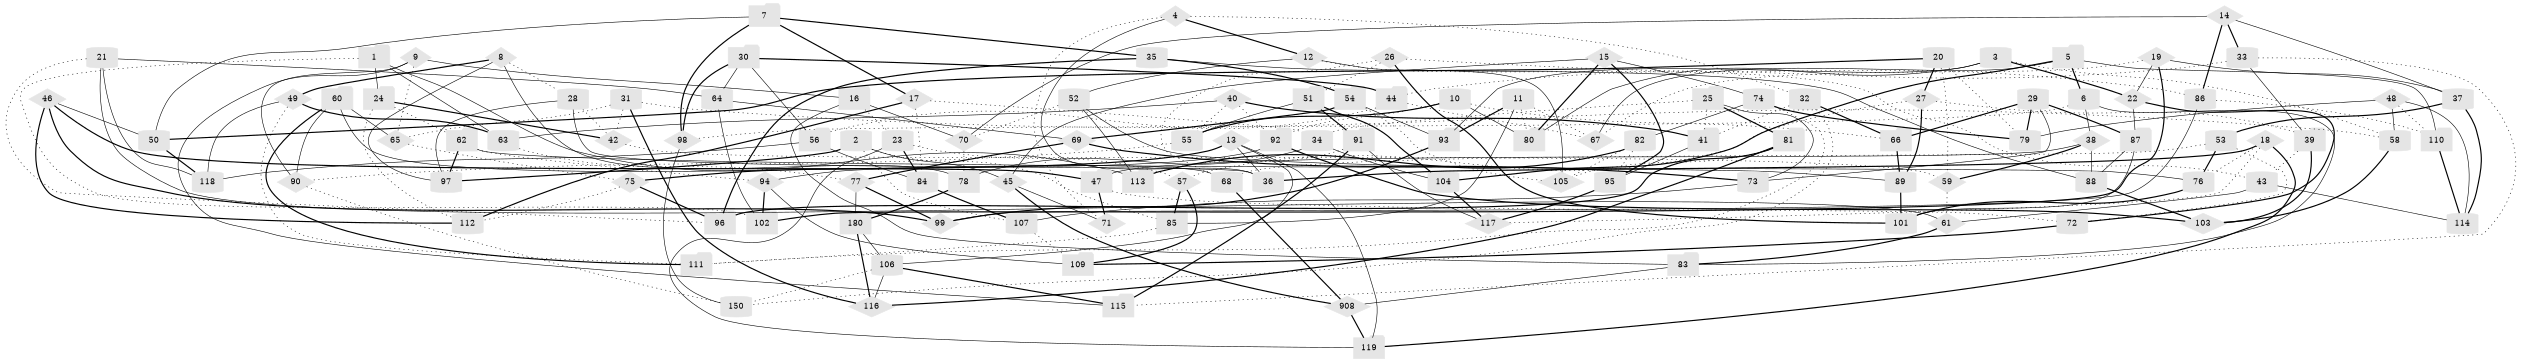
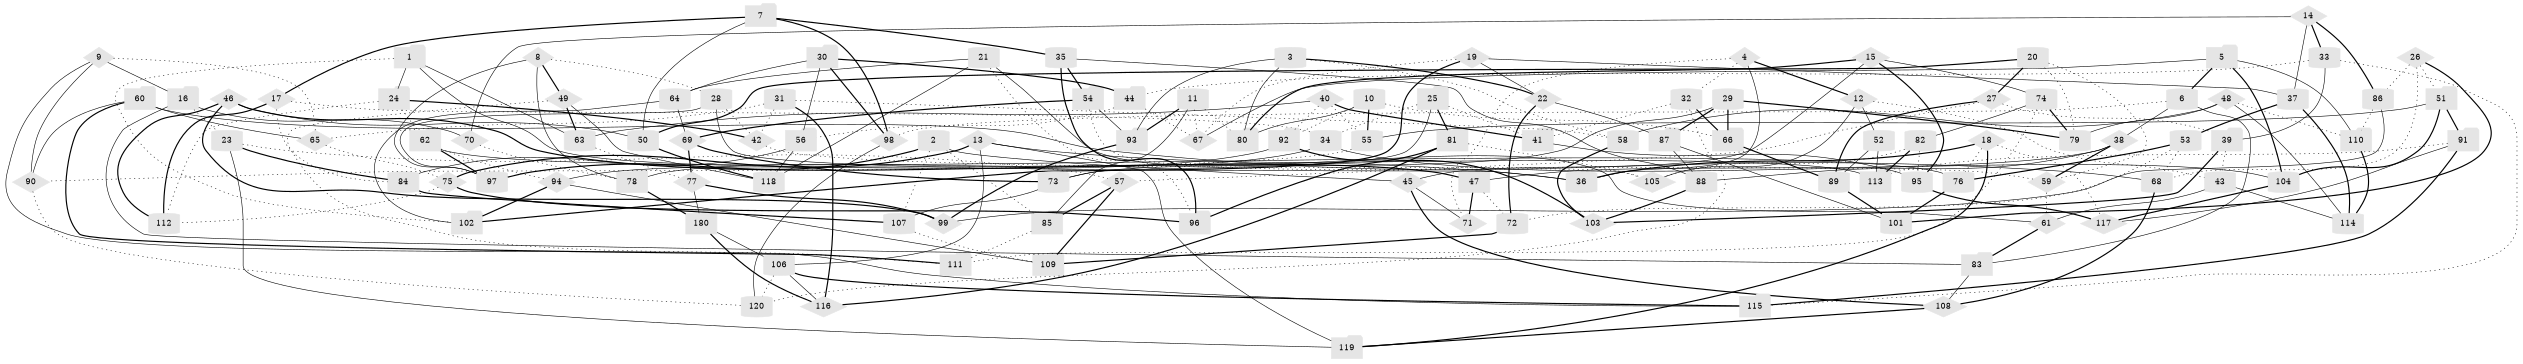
  graph {
    node [color=gray90 shape=cylinder style=filled]
    edge [style=bold]
    1 [shape=folder]
    24 [shape=folder]
    63
    102 [shape=folder]
    113 [shape=folder]
    112
    42 [shape=diamond]
    62 [shape=folder]
    77 [shape=diamond]
    45 [shape=diamond]
    2
    85 [shape=folder]
    97
    107
    71 [shape=diamond]
-   108 [shape=diamond label=908]
+   108 [shape=diamond]
    111 [shape=folder]
    109 [shape=folder]
    22 [shape=diamond]
    3
    58
    80 [shape=folder]
    93 [shape=folder]
    72
    87 [shape=folder]
    103 [shape=diamond]
    99 [shape=diamond]
    4 [shape=diamond]
    12 [shape=diamond]
    32
    36
    43
    52
    105 [shape=diamond]
    66 [shape=folder]
    41 [shape=folder]
-   120 [label=150]
+   120
    5 [shape=folder]
    6
    67 [shape=diamond]
    104
    110 [shape=folder]
    38 [shape=diamond]
    83 [shape=folder]
    98 [shape=diamond]
    117 [shape=diamond]
    114
    59 [shape=diamond]
    88
    47 [shape=folder]
    7 [shape=folder]
    17 [shape=diamond]
    35
    50
    34
    84
    96 [shape=folder]
    54 [shape=folder]
    118
    8 [shape=diamond]
    28
    49 [shape=diamond]
    78 [shape=folder]
    n64 [label=180 shape=folder]
    9 [shape=diamond]
    16 [shape=folder]
    65 [shape=diamond]
    90 [shape=diamond]
    115 [shape=folder]
    70 [shape=diamond]
    23
    75 [shape=diamond]
    10
    55
    92 [shape=folder]
    89
    94 [shape=diamond]
    11
    61 [shape=diamond]
    13 [shape=diamond]
    106
    119 [shape=folder]
    116 [shape=diamond]
    14 [shape=diamond]
    33
    37
    86
    39 [shape=folder]
    44 [shape=folder]
    53
    15 [shape=diamond]
    74
    95
    79
    82
    57 [shape=diamond]
    18 [shape=diamond]
    76
    101
    19 [shape=diamond]
    20
    27 [shape=diamond]
    21
    64
    69 [shape=diamond]
    25 [shape=folder]
    73
    81 [shape=folder]
    26 [shape=diamond]
    51 [shape=folder]
    68
    91 [shape=folder]
    29
    30 [shape=folder]
    56 [shape=folder]
    31
    40 [shape=diamond]
    46 [shape=diamond]
    48 [shape=diamond]
    60 [shape=folder]
    1 -- 24 [style=solid]
    1 -- 63 [style=solid]
    1 -- 102 [style=dotted]
    1 -- 113 [style=solid]
    24 -- 112 [style=dotted]
    24 -- 42
    24 -- 62 [style=dotted]
    63 -- 77 [style=dotted]
    42 -- 59 [style=dotted]
    62 -- 97
    62 -- 94 [style=dotted]
    62 -- 76 [style=solid]
    77 -- 99
    77 -- n64 [style=solid]
    45 -- 71 [style=solid]
    45 -- 108
    2 -- 45 [style=solid]
    2 -- 85 [style=dotted]
    2 -- 97
    2 -- 107 [style=dotted]
    85 -- 111 [style=dotted]
    107 -- 109 [style=dotted]
    108 -- 119
    22 -- 72
    22 -- 87 [style=solid]
    3 -- 22
    3 -- 58 [style=dotted]
    3 -- 80 [style=solid]
    3 -- 93 [style=solid]
    58 -- 103
    93 -- 99
    72 -- 109
    87 -- 88 [style=solid]
    87 -- 101 [style=solid]
    4 -- 71 [style=dotted]
    4 -- 12
    4 -- 32 [style=dotted]
    4 -- 36 [style=solid]
    12 -- 43 [style=dotted]
    12 -- 52 [style=solid]
    12 -- 105 [style=solid]
    32 -- 66
    32 -- 41 [style=dotted]
    32 -- 120 [style=dotted]
    43 -- 114 [style=solid]
    43 -- 61 [style=solid]
    52 -- 113 [style=solid]
-   52 -- 70 [style=dotted]
    52 -- 89 [style=solid]
    66 -- 89
    41 -- 95 [style=solid]
    5 -- 6
    5 -- 67 [style=solid]
    5 -- 104
    5 -- 110 [style=solid]
    6 -- 38 [style=solid]
    6 -- 83 [style=solid]
    6 -- 98 [style=dotted]
    104 -- 117
    110 -- 114
    38 -- 59
    38 -- 88 [style=solid]
    38 -- 47 [style=solid]
    83 -- 108 [style=solid]
    98 -- 120 [style=solid]
    59 -- 61 [style=dotted]
    88 -- 103
    47 -- 71
    47 -- 72 [style=dotted]
    7 -- 98
    7 -- 17
    7 -- 35
    7 -- 50 [style=solid]
    17 -- 112
    17 -- 34 [style=dotted]
    17 -- 84 [style=dotted]
    35 -- 88 [style=solid]
    35 -- 96
    35 -- 54
    50 -- 118
    34 -- 104 [style=solid]
    34 -- 78 [style=solid]
    84 -- 107
    54 -- 93 [style=solid]
    54 -- 105 [style=dotted]
    54 -- 69
    8 -- 97 [style=solid]
    8 -- 28 [style=dotted]
    8 -- 49
    8 -- 78 [style=solid]
    28 -- 42 [style=dotted]
    28 -- 97 [style=solid]
    28 -- 36 [style=solid]
    49 -- 63
    49 -- 111 [style=dotted]
    49 -- 118 [style=solid]
    78 -- n64
    n64 -- 106 [style=solid]
    n64 -- 116
    9 -- 16 [style=solid]
    9 -- 65 [style=dotted]
    9 -- 90 [style=solid]
    9 -- 115 [style=solid]
    16 -- 83 [style=solid]
    16 -- 70 [style=solid]
    16 -- 23 [style=dotted]
    65 -- 75 [style=dotted]
    90 -- 120 [style=dotted]
    70 -- 78 [style=dotted]
    23 -- 84
    23 -- 119 [style=solid]
    23 -- 57 [style=dotted]
    75 -- 112 [style=dotted]
    75 -- 96
    10 -- 80 [style=solid]
    10 -- 66 [style=dotted]
    10 -- 55
    10 -- 92 [style=dotted]
    55 -- 90 [style=dotted]
    92 -- 103
    92 -- 94 [style=solid]
    89 -- 101
    94 -- 102
    94 -- 109 [style=solid]
    11 -- 85 [style=solid]
    11 -- 80 [style=dotted]
    11 -- 93
    11 -- 67 [style=dotted]
    61 -- 83
    13 -- 36 [style=solid]
    13 -- 75
    13 -- 106 [style=solid]
    13 -- 119 [style=solid]
    106 -- 120 [style=dotted]
    106 -- 115
    106 -- 116 [style=solid]
    14 -- 70 [style=solid]
    14 -- 33
    14 -- 37 [style=solid]
    14 -- 86
    33 -- 115 [style=dotted]
    33 -- 39 [style=solid]
    33 -- 44 [style=dotted]
    37 -- 114
    37 -- 53
    86 -- 99 [style=solid]
    86 -- 110 [style=dotted]
    39 -- 103
    39 -- 43 [style=dotted]
    44 -- 67 [style=dotted]
    44 -- 56 [style=dotted]
    53 -- 72 [style=dotted]
    53 -- 76
    53 -- 68 [style=dotted]
    15 -- 45 [style=solid]
    15 -- 80
    15 -- 74 [style=solid]
    15 -- 95
    74 -- 111 [style=dotted]
    74 -- 79
    74 -- 82 [style=solid]
    95 -- 117
    82 -- 113
    82 -- 105 [style=dotted]
    82 -- 95 [style=dotted]
    57 -- 85
    57 -- 109
    18 -- 36
    18 -- 117 [style=dotted]
    18 -- 119
    18 -- 76 [style=dotted]
    76 -- 101
    19 -- 102
    19 -- 22 [style=solid]
    19 -- 67 [style=dotted]
    19 -- 37 [style=solid]
    20 -- 59 [style=dotted]
    20 -- 50
    20 -- 79 [style=dotted]
    20 -- 27
    27 -- 89
    27 -- 39 [style=dotted]
    27 -- 57 [style=dotted]
    21 -- 96 [style=dotted]
    21 -- 118 [style=solid]
    21 -- 61 [style=solid]
    21 -- 64 [style=solid]
    64 -- 102 [style=solid]
    64 -- 69 [style=solid]
    69 -- 77
    69 -- 73
    25 -- 41 [style=dotted]
    25 -- 34 [style=dotted]
    25 -- 73 [style=solid]
    25 -- 81
    73 -- 107 [style=solid]
    81 -- 105 [style=dotted]
    81 -- 96
    81 -- 116
    26 -- 86 [style=dotted]
    26 -- 101
    26 -- 51 [style=dotted]
    26 -- 68 [style=dotted]
    51 -- 104
    51 -- 55 [style=solid]
    51 -- 91
    68 -- 108
    91 -- 113 [style=dotted]
    91 -- 117 [style=solid]
    91 -- 115
    29 -- 87
    29 -- 66
    29 -- 79
    29 -- 73 [style=solid]
    30 -- 98
    30 -- 44
    30 -- 64 [style=solid]
    30 -- 56 [style=solid]
    56 -- 84 [style=solid]
    56 -- 118 [style=solid]
    31 -- 42 [style=dotted]
    31 -- 58 [style=dotted]
    31 -- 65 [style=dotted]
    31 -- 116
    40 -- 63 [style=solid]
    40 -- 41
    40 -- 55 [style=dotted]
    40 -- 92 [style=dotted]
    46 -- 112
    46 -- 99
    46 -- 47
    46 -- 50 [style=solid]
    48 -- 58 [style=solid]
    48 -- 110 [style=dotted]
    48 -- 114 [style=solid]
    48 -- 79 [style=solid]
    60 -- 111
    60 -- 65 [style=solid]
    60 -- 90 [style=solid]
    60 -- 68 [style=solid]
  }
